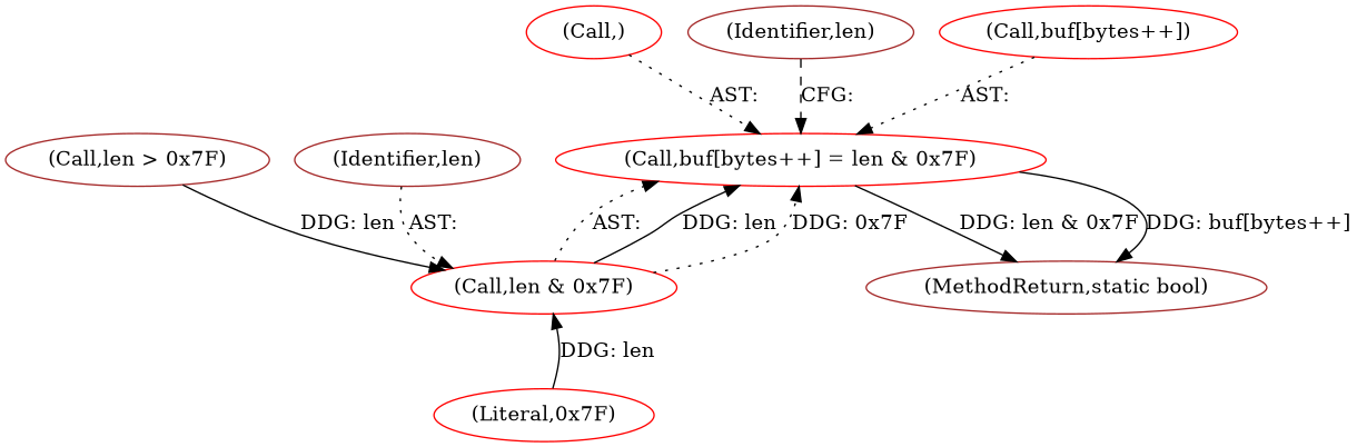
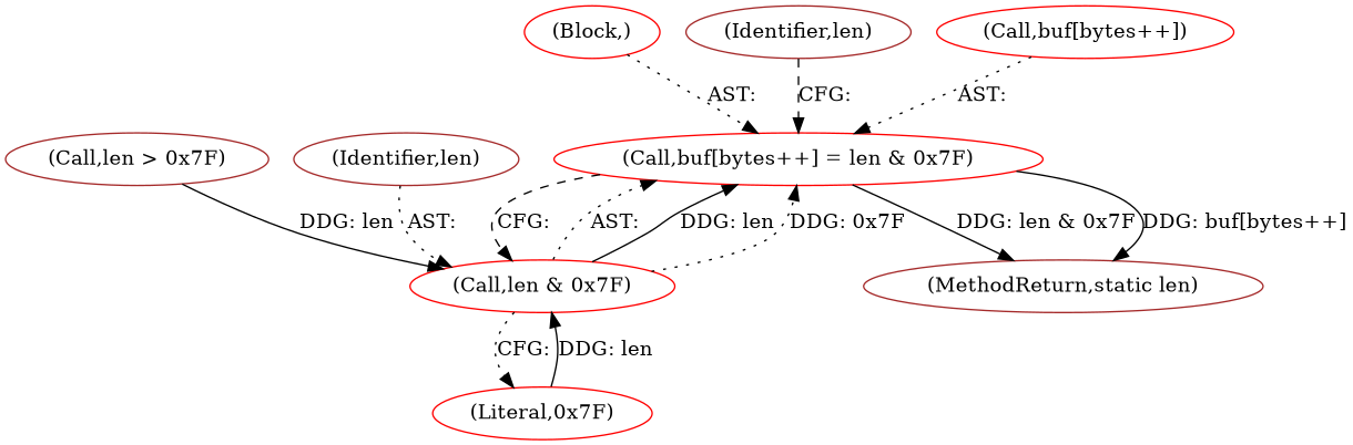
  digraph {
    node [color=red]
    edge [style=dotted]
    n1 [label="(Call,buf[bytes++] = len & 0x7F)"]
    n2 [label="(Call,len & 0x7F)"]
-   n3 [color=brown label="(MethodReturn,static bool)"]
+   n3 [color=brown label="(MethodReturn,static len)"]
    n4 [label="(Literal,0x7F)"]
-   n5 [label="(Call,)"]
+   n5 [label="(Block,)"]
    n6 [color=brown label="(Call,len > 0x7F)"]
    n7 [color=brown label="(Identifier,len)"]
    n8 [color=brown label="(Identifier,len)"]
    n9 [label="(Call,buf[bytes++])"]
+   n1 -> n2 [label="CFG: " style=dashed]
    n1 -> n3 [label="DDG: len & 0x7F" style=solid]
    n1 -> n3 [label="DDG: buf[bytes++]" style=solid]
    n2 -> n1 [label="AST: "]
    n2 -> n1 [label="DDG: len" style=solid]
    n2 -> n1 [label="DDG: 0x7F"]
+   n2 -> n4 [label="CFG: "]
    n4 -> n2 [label="DDG: len" style=solid]
    n5 -> n1 [label="AST: "]
    n6 -> n2 [label="DDG: len" style=solid]
    n7 -> n2 [label="AST: "]
    n8 -> n1 [label="CFG: " style=dashed]
    n9 -> n1 [label="AST: "]
  }
